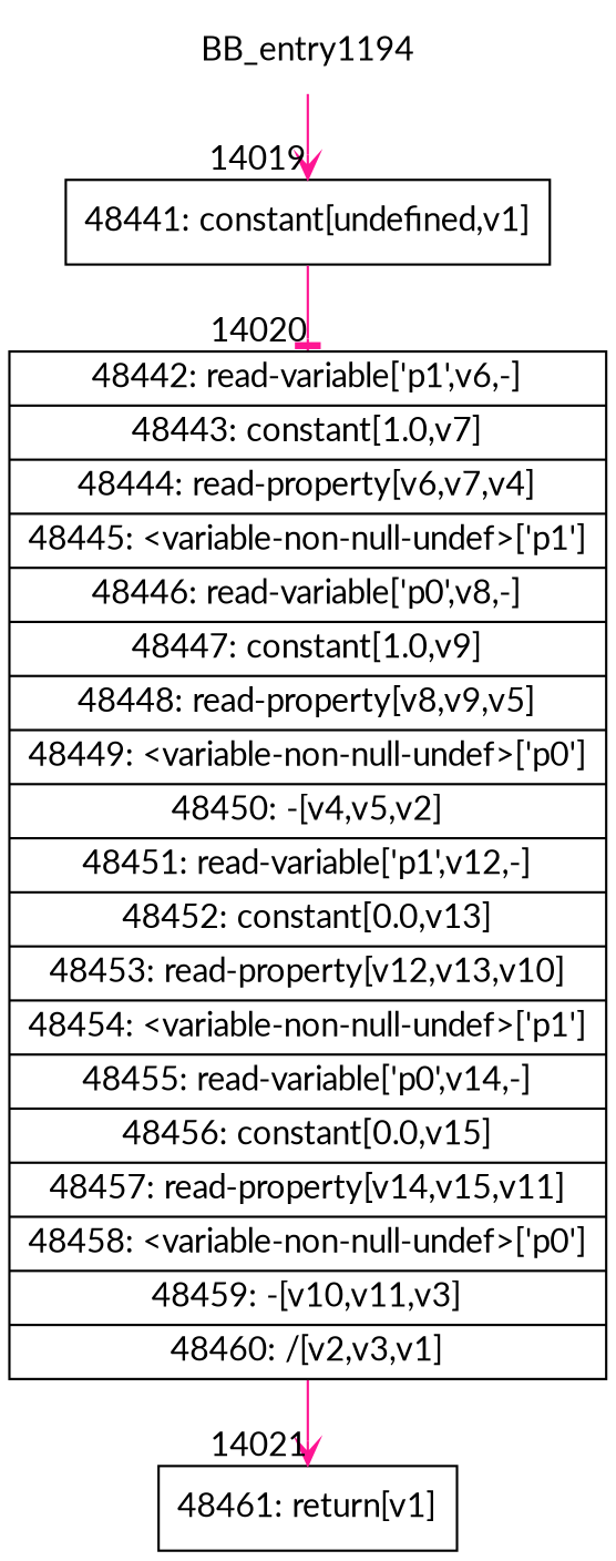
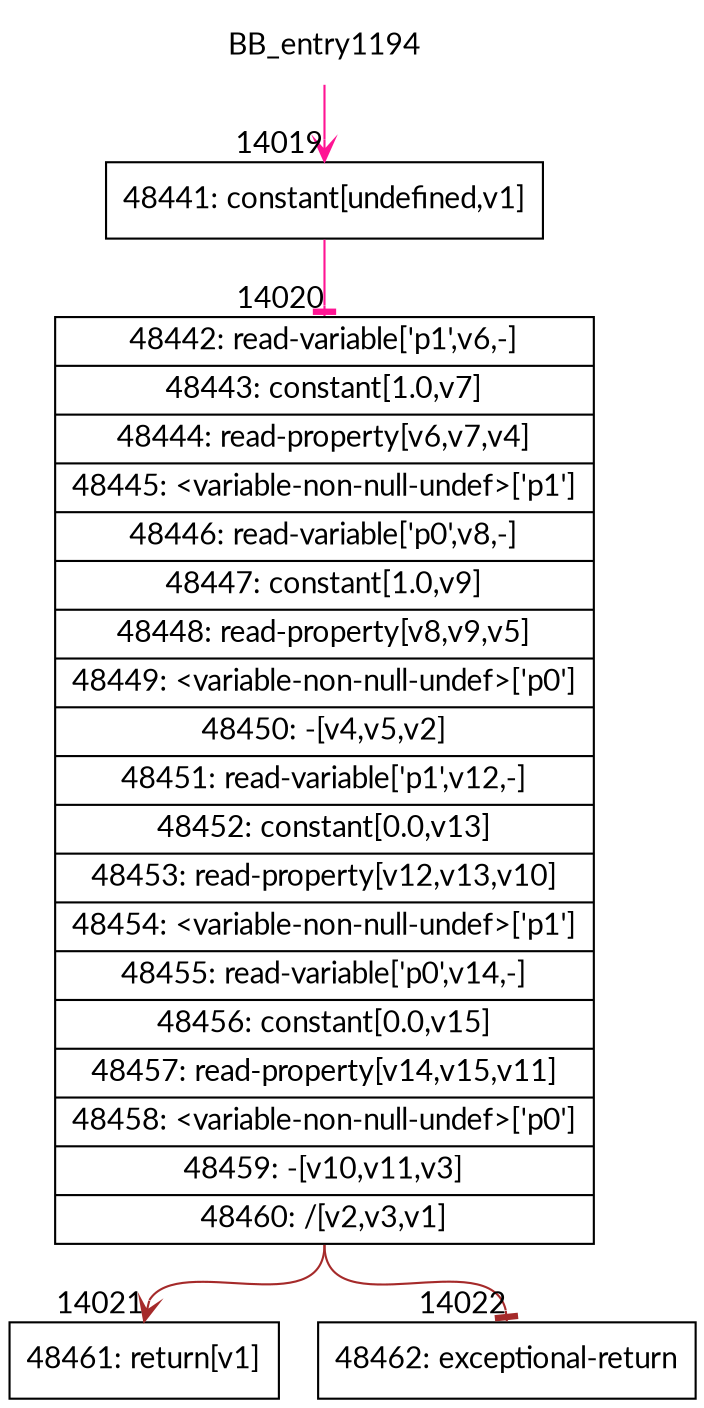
  digraph {
    fontname=Lato
    rankdir=TD
    node [fontname=Lato shape=record]
    edge [arrowhead=vee color=deeppink fontname=Lato headport=n tailport=s]
    n1 [label=BB_entry1194 shape=none]
    n2 [label="{48441: constant[undefined,v1]}"]
    n3 [label="{48442: read-variable['p1',v6,-]|48443: constant[1.0,v7]|48444: read-property[v6,v7,v4]|48445: \<variable-non-null-undef\>['p1']|48446: read-variable['p0',v8,-]|48447: constant[1.0,v9]|48448: read-property[v8,v9,v5]|48449: \<variable-non-null-undef\>['p0']|48450: -[v4,v5,v2]|48451: read-variable['p1',v12,-]|48452: constant[0.0,v13]|48453: read-property[v12,v13,v10]|48454: \<variable-non-null-undef\>['p1']|48455: read-variable['p0',v14,-]|48456: constant[0.0,v15]|48457: read-property[v14,v15,v11]|48458: \<variable-non-null-undef\>['p0']|48459: -[v10,v11,v3]|48460: /[v2,v3,v1]}"]
    n4 [label="{48461: return[v1]}"]
+   n5 [label="{48462: exceptional-return}"]
    n1 -> n2 [headlabel="    14019"]
    n2 -> n3 [arrowhead=tee headlabel="      14020"]
-   n3 -> n4 [headlabel="      14021"]
+   n3 -> n4 [color=brown headlabel="      14021"]
+   n3 -> n5 [arrowhead=tee color=brown headlabel="      14022"]
  }
